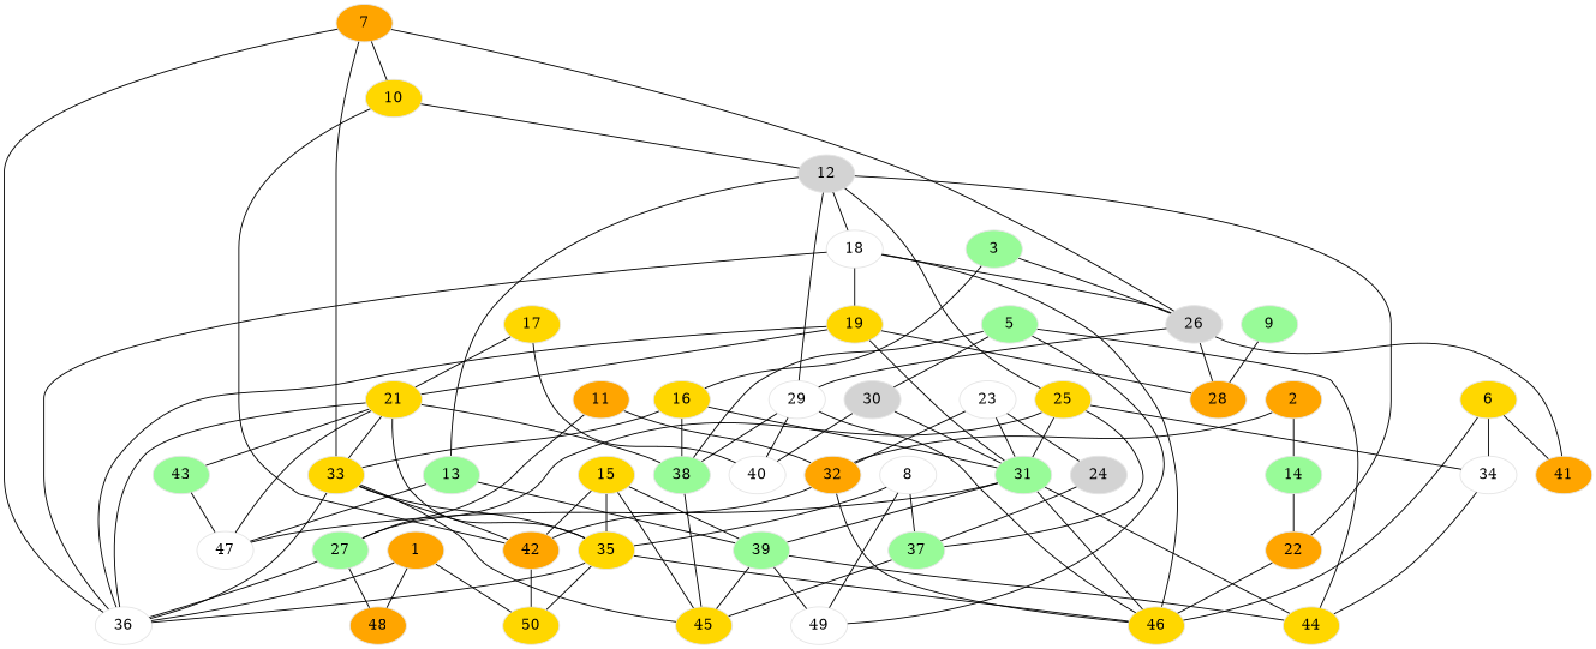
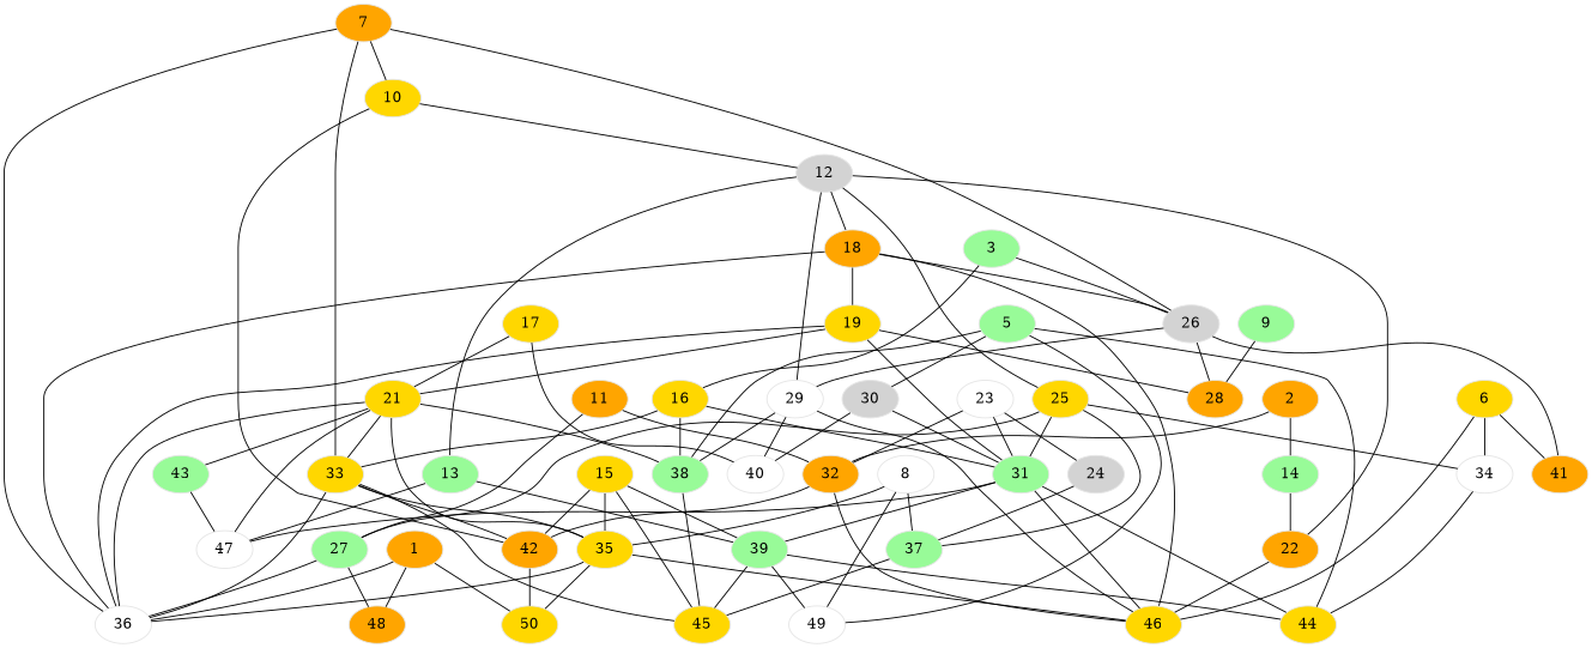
  graph {
    node [color=gray90 fillcolor=gold style=filled]
    edge [weight=1.0]
    1 [fillcolor=orange]
    36 [fillcolor=white]
    48 [fillcolor=orange]
    50
    2 [fillcolor=orange]
    14 [fillcolor=palegreen]
    32 [fillcolor=orange]
    22 [fillcolor=orange]
    46
    42 [fillcolor=orange]
    3 [fillcolor=palegreen]
    16
    26 [fillcolor=lightgrey]
    38 [fillcolor=palegreen]
    33
    31 [fillcolor=palegreen]
    41 [fillcolor=orange]
    28 [fillcolor=orange]
    29 [fillcolor=white]
    5 [fillcolor=palegreen]
    30 [fillcolor=lightgrey]
    44
    49 [fillcolor=white]
    40 [fillcolor=white]
    45
    34 [fillcolor=white]
    6
    7 [fillcolor=orange]
    10
    12 [fillcolor=lightgrey]
    35
    8 [fillcolor=white]
    37 [fillcolor=palegreen]
    9 [fillcolor=palegreen]
    13 [fillcolor=palegreen]
-   18 [fillcolor=white]
+   18 [fillcolor=orange]
    25
    11 [fillcolor=orange]
    27 [fillcolor=palegreen]
    39 [fillcolor=palegreen]
    47 [fillcolor=white]
    19
    15
    17
    21
    43 [fillcolor=palegreen]
    23 [fillcolor=white]
    24 [fillcolor=lightgrey]
    1 -- 36
    1 -- 48
    1 -- 50
    2 -- 14
    2 -- 32
    14 -- 22
    32 -- 46
    32 -- 42 [weight=2.0]
    22 -- 46
    42 -- 50
    3 -- 16
    3 -- 26
    16 -- 38
    16 -- 33
    16 -- 31
    26 -- 41 [weight=2.0]
    26 -- 28
    26 -- 29
    38 -- 45
    33 -- 36
    33 -- 42
    33 -- 45
    33 -- 35
    31 -- 46
    31 -- 44
    31 -- 39
    31 -- 47
    29 -- 46
    29 -- 38
    29 -- 40
    5 -- 38 [weight=2.0]
    5 -- 30
    5 -- 44
    5 -- 49
    30 -- 31
    30 -- 40
    34 -- 44
    6 -- 46
    6 -- 41
    6 -- 34
    7 -- 36
    7 -- 26
    7 -- 33
    7 -- 10
    10 -- 42
    10 -- 12
    12 -- 22
    12 -- 29
    12 -- 13
    12 -- 18
    12 -- 25
    35 -- 36
    35 -- 50
    35 -- 46
    8 -- 49
    8 -- 35
    8 -- 37
    37 -- 45
    9 -- 28 [weight=2.0]
    13 -- 39
    13 -- 47
    18 -- 36 [weight=2.0]
    18 -- 46
    18 -- 26
    18 -- 19
    25 -- 31
    25 -- 34
    25 -- 37
    25 -- 27
    11 -- 32
    11 -- 27
    27 -- 36
    27 -- 48
    39 -- 44
    39 -- 49
    39 -- 45
    19 -- 36
    19 -- 31
    19 -- 28 [weight=2.0]
    19 -- 21
    15 -- 42
    15 -- 45
    15 -- 35
    15 -- 39
    17 -- 40
    17 -- 21
    21 -- 36
    21 -- 38
    21 -- 33
    21 -- 35
    21 -- 47
    21 -- 43
    43 -- 47
    23 -- 32
    23 -- 31
    23 -- 24
    24 -- 37 [weight=2.0]
  }
